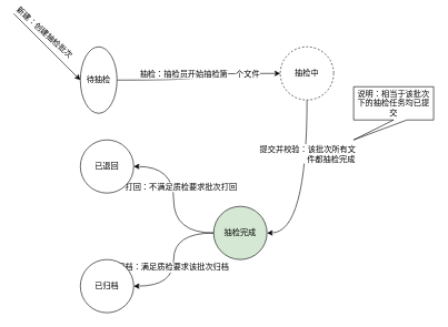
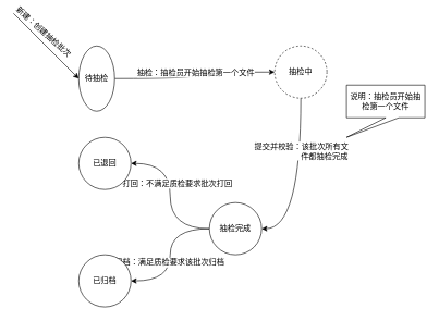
  <mxCell id="0" />
  <mxCell id="1" parent="0" />
  <mxCell id="2" style="edgeStyle=orthogonalEdgeStyle;curved=1;rounded=0;orthogonalLoop=1;jettySize=auto;html=1;entryX=0;entryY=0.5;entryDx=0;entryDy=0;" edge="1" parent="1" source="4" target="7"><mxGeometry relative="1" as="geometry" /></mxCell>
  <mxCell id="3" value="抽检：抽检员开始抽检第一个文件" style="text;html=1;resizable=0;points=[];align=center;verticalAlign=middle;labelBackgroundColor=#ffffff;" vertex="1" connectable="0" parent="2"><mxGeometry x="-0.273" relative="1" as="geometry"><mxPoint x="30" y="-10" as="offset" /></mxGeometry></mxCell>
  <mxCell id="4" value="待抽检" style="ellipse;whiteSpace=wrap;html=1;aspect=fixed;" vertex="1" parent="1"><mxGeometry x="120" y="70" width="55" height="100" as="geometry" /></mxCell>
  <mxCell id="5" style="edgeStyle=orthogonalEdgeStyle;curved=1;rounded=0;orthogonalLoop=1;jettySize=auto;html=1;entryX=1;entryY=0.5;entryDx=0;entryDy=0;exitX=0.5;exitY=1;exitDx=0;exitDy=0;" edge="1" parent="1" source="7" target="12"><mxGeometry relative="1" as="geometry" /></mxCell>
  <mxCell id="6" value="提交并校验：该批次所有文&lt;br&gt;&amp;nbsp; &amp;nbsp; &amp;nbsp; &amp;nbsp; &amp;nbsp; &amp;nbsp; &amp;nbsp; &amp;nbsp; &amp;nbsp; &amp;nbsp; &amp;nbsp;件都抽检完成" style="text;html=1;resizable=0;points=[];align=center;verticalAlign=middle;labelBackgroundColor=#ffffff;" vertex="1" connectable="0" parent="5"><mxGeometry x="-0.669" relative="1" as="geometry"><mxPoint y="37" as="offset" /></mxGeometry></mxCell>
  <mxCell id="7" value="抽检中" style="ellipse;whiteSpace=wrap;html=1;aspect=fixed;dashed=1;" vertex="1" parent="1"><mxGeometry x="420" y="70" width="80" height="80" as="geometry" /></mxCell>
  <mxCell id="8" style="edgeStyle=orthogonalEdgeStyle;curved=1;rounded=0;orthogonalLoop=1;jettySize=auto;html=1;entryX=1;entryY=0.5;entryDx=0;entryDy=0;" edge="1" parent="1" source="12" target="13"><mxGeometry relative="1" as="geometry" /></mxCell>
  <mxCell id="9" value="打回：不满足质检要求批次打回" style="text;html=1;resizable=0;points=[];align=center;verticalAlign=middle;labelBackgroundColor=#ffffff;" vertex="1" connectable="0" parent="8"><mxGeometry x="0.582" y="12" relative="1" as="geometry"><mxPoint x="24" y="18" as="offset" /></mxGeometry></mxCell>
  <mxCell id="10" style="edgeStyle=orthogonalEdgeStyle;curved=1;rounded=0;orthogonalLoop=1;jettySize=auto;html=1;exitX=0;exitY=0.5;exitDx=0;exitDy=0;entryX=1;entryY=0.5;entryDx=0;entryDy=0;" edge="1" parent="1" source="12" target="14"><mxGeometry relative="1" as="geometry" /></mxCell>
  <mxCell id="11" value="归档：满足质检要求该批次归档" style="text;html=1;resizable=0;points=[];align=center;verticalAlign=middle;labelBackgroundColor=#ffffff;" vertex="1" connectable="0" parent="10"><mxGeometry x="0.11" y="-2" relative="1" as="geometry"><mxPoint as="offset" /></mxGeometry></mxCell>
- <mxCell id="12" value="抽检完成" style="ellipse;whiteSpace=wrap;html=1;aspect=fixed;fillColor=#d5e8d4;" vertex="1" parent="1"><mxGeometry x="320" y="310" width="80" height="80" as="geometry" /></mxCell>
+ <mxCell id="12" value="抽检完成" style="ellipse;whiteSpace=wrap;html=1;aspect=fixed;" vertex="1" parent="1"><mxGeometry x="320" y="310" width="80" height="80" as="geometry" /></mxCell>
  <mxCell id="13" value="已退回" style="ellipse;whiteSpace=wrap;html=1;aspect=fixed;" vertex="1" parent="1"><mxGeometry x="120" y="210" width="80" height="80" as="geometry" /></mxCell>
  <mxCell id="14" value="已归档" style="ellipse;whiteSpace=wrap;html=1;aspect=fixed;" vertex="1" parent="1"><mxGeometry x="120" y="390" width="80" height="80" as="geometry" /></mxCell>
  <mxCell id="15" value="" style="endArrow=classic;html=1;entryX=0;entryY=0.5;entryDx=0;entryDy=0;" edge="1" parent="1" target="4"><mxGeometry width="50" height="50" relative="1" as="geometry"><mxPoint x="20" y="20" as="sourcePoint" /><mxPoint x="80" y="270" as="targetPoint" /></mxGeometry></mxCell>
  <mxCell id="16" value="新建：创建抽检批次" style="text;html=1;resizable=0;points=[];align=center;verticalAlign=middle;labelBackgroundColor=#ffffff;rotation=42;" vertex="1" connectable="0" parent="15"><mxGeometry x="-0.189" y="1" relative="1" as="geometry"><mxPoint x="4.5" y="-12" as="offset" /></mxGeometry></mxCell>
- <mxCell id="17" value="说明：相当于该批次下的抽检任务均已提交" style="shape=callout;whiteSpace=wrap;html=1;perimeter=calloutPerimeter;position2=0;" vertex="1" parent="1"><mxGeometry x="530" y="130" width="120" height="80" as="geometry" /></mxCell>
+ <mxCell id="17" value="说明：抽检员开始抽检第一个文件" style="shape=callout;whiteSpace=wrap;html=1;perimeter=calloutPerimeter;position2=0;" vertex="1" parent="1"><mxGeometry x="530" y="130" width="120" height="80" as="geometry" /></mxCell>
